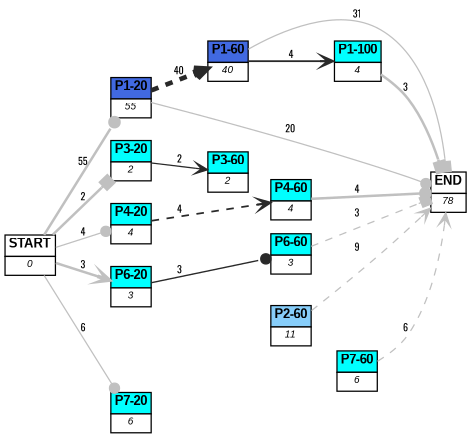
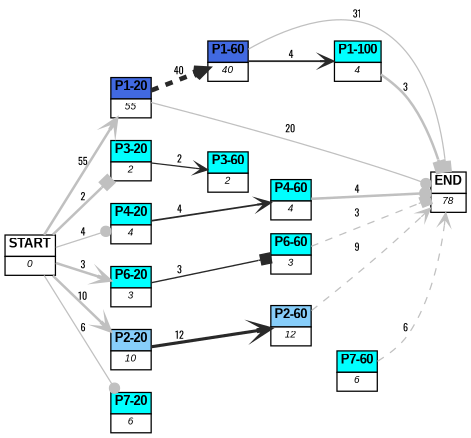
  digraph {
    fontname=Oswald
    rankdir=LR
    node [fontname=Oswald shape=plain]
    edge [arrowhead=vee color=grey fontname=Oswald fontsize=8 labelfloat=false style=bold]
    n1 [label=<<table border="0" cellborder="1" cellspacing="0"><tr><td bgcolor="royalblue"><FONT face="Arial" POINT-SIZE="10"><b>P1-20</b></FONT></td></tr><tr><td bgcolor="white"><FONT face="Arial" POINT-SIZE="8"><i>55</i></FONT></td></tr></table>>]
    n2 [label=<<table border="0" cellborder="1" cellspacing="0"><tr><td bgcolor="royalblue"><FONT face="Arial" POINT-SIZE="10"><b>P1-60</b></FONT></td></tr><tr><td bgcolor="white"><FONT face="Arial" POINT-SIZE="8"><i>40</i></FONT></td></tr></table>>]
    n3 [label=<<table border="0" cellborder="1" cellspacing="0"><tr><td bgcolor="white"><FONT face="Arial" POINT-SIZE="10"><b>END</b></FONT></td></tr><tr><td bgcolor="white"><FONT face="Arial" POINT-SIZE="8"><i>78</i></FONT></td></tr></table>>]
    n4 [label=<<table border="0" cellborder="1" cellspacing="0"><tr><td bgcolor="aqua"><FONT face="Arial" POINT-SIZE="10"><b>P1-100</b></FONT></td></tr><tr><td bgcolor="white"><FONT face="Arial" POINT-SIZE="8"><i>4</i></FONT></td></tr></table>>]
    n5 [label=<<table border="0" cellborder="1" cellspacing="0"><tr><td bgcolor="aqua"><FONT face="Arial" POINT-SIZE="10"><b>P3-20</b></FONT></td></tr><tr><td bgcolor="white"><FONT face="Arial" POINT-SIZE="8"><i>2</i></FONT></td></tr></table>>]
    n6 [label=<<table border="0" cellborder="1" cellspacing="0"><tr><td bgcolor="aqua"><FONT face="Arial" POINT-SIZE="10"><b>P3-60</b></FONT></td></tr><tr><td bgcolor="white"><FONT face="Arial" POINT-SIZE="8"><i>2</i></FONT></td></tr></table>>]
    n7 [label=<<table border="0" cellborder="1" cellspacing="0"><tr><td bgcolor="aqua"><FONT face="Arial" POINT-SIZE="10"><b>P4-20</b></FONT></td></tr><tr><td bgcolor="white"><FONT face="Arial" POINT-SIZE="8"><i>4</i></FONT></td></tr></table>>]
    n8 [label=<<table border="0" cellborder="1" cellspacing="0"><tr><td bgcolor="aqua"><FONT face="Arial" POINT-SIZE="10"><b>P4-60</b></FONT></td></tr><tr><td bgcolor="white"><FONT face="Arial" POINT-SIZE="8"><i>4</i></FONT></td></tr></table>>]
    n9 [label=<<table border="0" cellborder="1" cellspacing="0"><tr><td bgcolor="aqua"><FONT face="Arial" POINT-SIZE="10"><b>P6-20</b></FONT></td></tr><tr><td bgcolor="white"><FONT face="Arial" POINT-SIZE="8"><i>3</i></FONT></td></tr></table>>]
    n10 [label=<<table border="0" cellborder="1" cellspacing="0"><tr><td bgcolor="aqua"><FONT face="Arial" POINT-SIZE="10"><b>P6-60</b></FONT></td></tr><tr><td bgcolor="white"><FONT face="Arial" POINT-SIZE="8"><i>3</i></FONT></td></tr></table>>]
-   n12 [label=<<table border="0" cellborder="1" cellspacing="0"><tr><td bgcolor="lightskyblue"><FONT face="Arial" POINT-SIZE="10"><b>P2-60</b></FONT></td></tr><tr><td bgcolor="white"><FONT face="Arial" POINT-SIZE="8"><i>11</i></FONT></td></tr></table>>]
+   n11 [label=<<table border="0" cellborder="1" cellspacing="0"><tr><td bgcolor="lightskyblue"><FONT face="Arial" POINT-SIZE="10"><b>P2-20</b></FONT></td></tr><tr><td bgcolor="white"><FONT face="Arial" POINT-SIZE="8"><i>10</i></FONT></td></tr></table>>]
+   n12 [label=<<table border="0" cellborder="1" cellspacing="0"><tr><td bgcolor="lightskyblue"><FONT face="Arial" POINT-SIZE="10"><b>P2-60</b></FONT></td></tr><tr><td bgcolor="white"><FONT face="Arial" POINT-SIZE="8"><i>12</i></FONT></td></tr></table>>]
    n13 [label=<<table border="0" cellborder="1" cellspacing="0"><tr><td bgcolor="aqua"><FONT face="Arial" POINT-SIZE="10"><b>P7-20</b></FONT></td></tr><tr><td bgcolor="white"><FONT face="Arial" POINT-SIZE="8"><i>6</i></FONT></td></tr></table>>]
    n14 [label=<<table border="0" cellborder="1" cellspacing="0"><tr><td bgcolor="aqua"><FONT face="Arial" POINT-SIZE="10"><b>P7-60</b></FONT></td></tr><tr><td bgcolor="white"><FONT face="Arial" POINT-SIZE="8"><i>6</i></FONT></td></tr></table>>]
    n15 [label=<<table border="0" cellborder="1" cellspacing="0"><tr><td bgcolor="white"><FONT face="Arial" POINT-SIZE="10"><b>START</b></FONT></td></tr><tr><td bgcolor="white"><FONT face="Arial" POINT-SIZE="8"><i>0</i></FONT></td></tr></table>>]
    n1 -> n2 [color=grey16 label=40 penwidth=3.6888794541139363 style=dashed]
    n1 -> n3 [arrowhead=dot label=20 style=solid]
    n2 -> n3 [arrowhead=box label=31 style=solid]
    n2 -> n4 [color=grey16 label=4 penwidth=1.3862943611198906 style=solid]
    n4 -> n3 [arrowhead=box label=3]
    n5 -> n6 [color=grey16 label=2 penwidth=1 style=solid]
-   n7 -> n8 [color=grey16 label=4 penwidth=1.3862943611198906 style=dashed]
+   n7 -> n8 [color=grey16 label=4 penwidth=1.3862943611198906]
    n8 -> n3 [arrowhead=dot label=4]
-   n9 -> n10 [arrowhead=dot color=grey16 label=3 penwidth=1.0986122886681098]
+   n9 -> n10 [arrowhead=box color=grey16 label=3 penwidth=1.0986122886681098]
    n10 -> n3 [arrowhead=box label=3 style=dashed]
+   n11 -> n12 [color=grey16 label=12 penwidth=2.4849066497880004]
    n12 -> n3 [label=9 style=dashed]
    n14 -> n3 [label=6 style=dashed]
-   n15 -> n1 [arrowhead=dot label=55]
+   n15 -> n1 [label=55]
    n15 -> n5 [arrowhead=box label=2]
    n15 -> n7 [arrowhead=dot label=4 style=solid]
    n15 -> n9 [label=3]
+   n15 -> n11 [label=10]
    n15 -> n13 [arrowhead=dot label=6 style=solid]
  }
